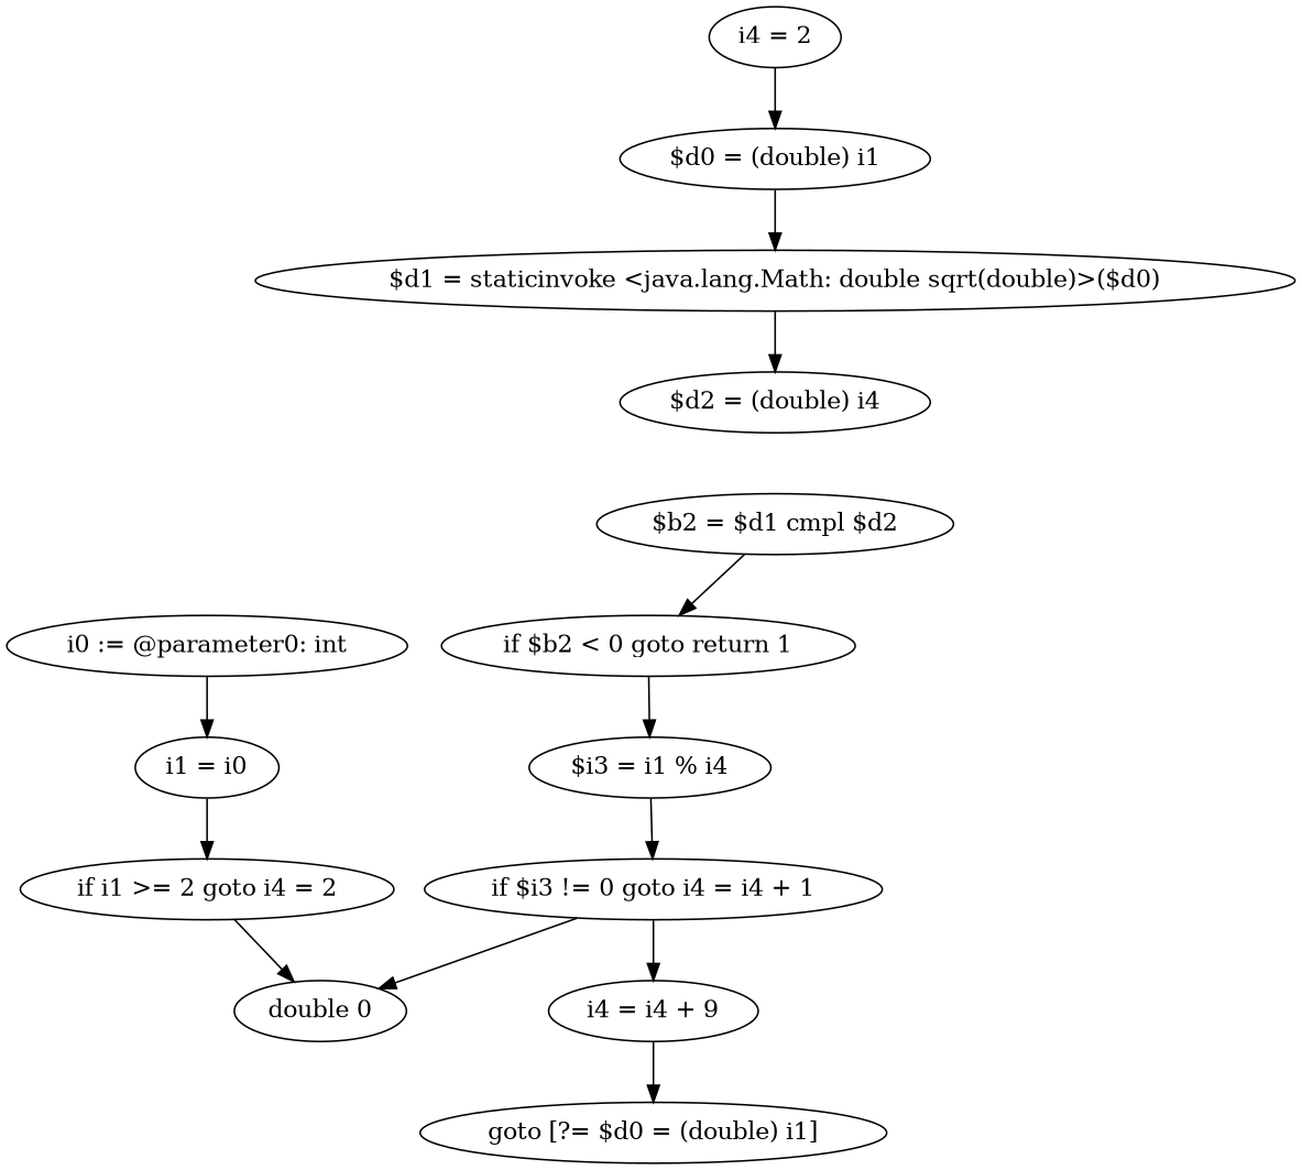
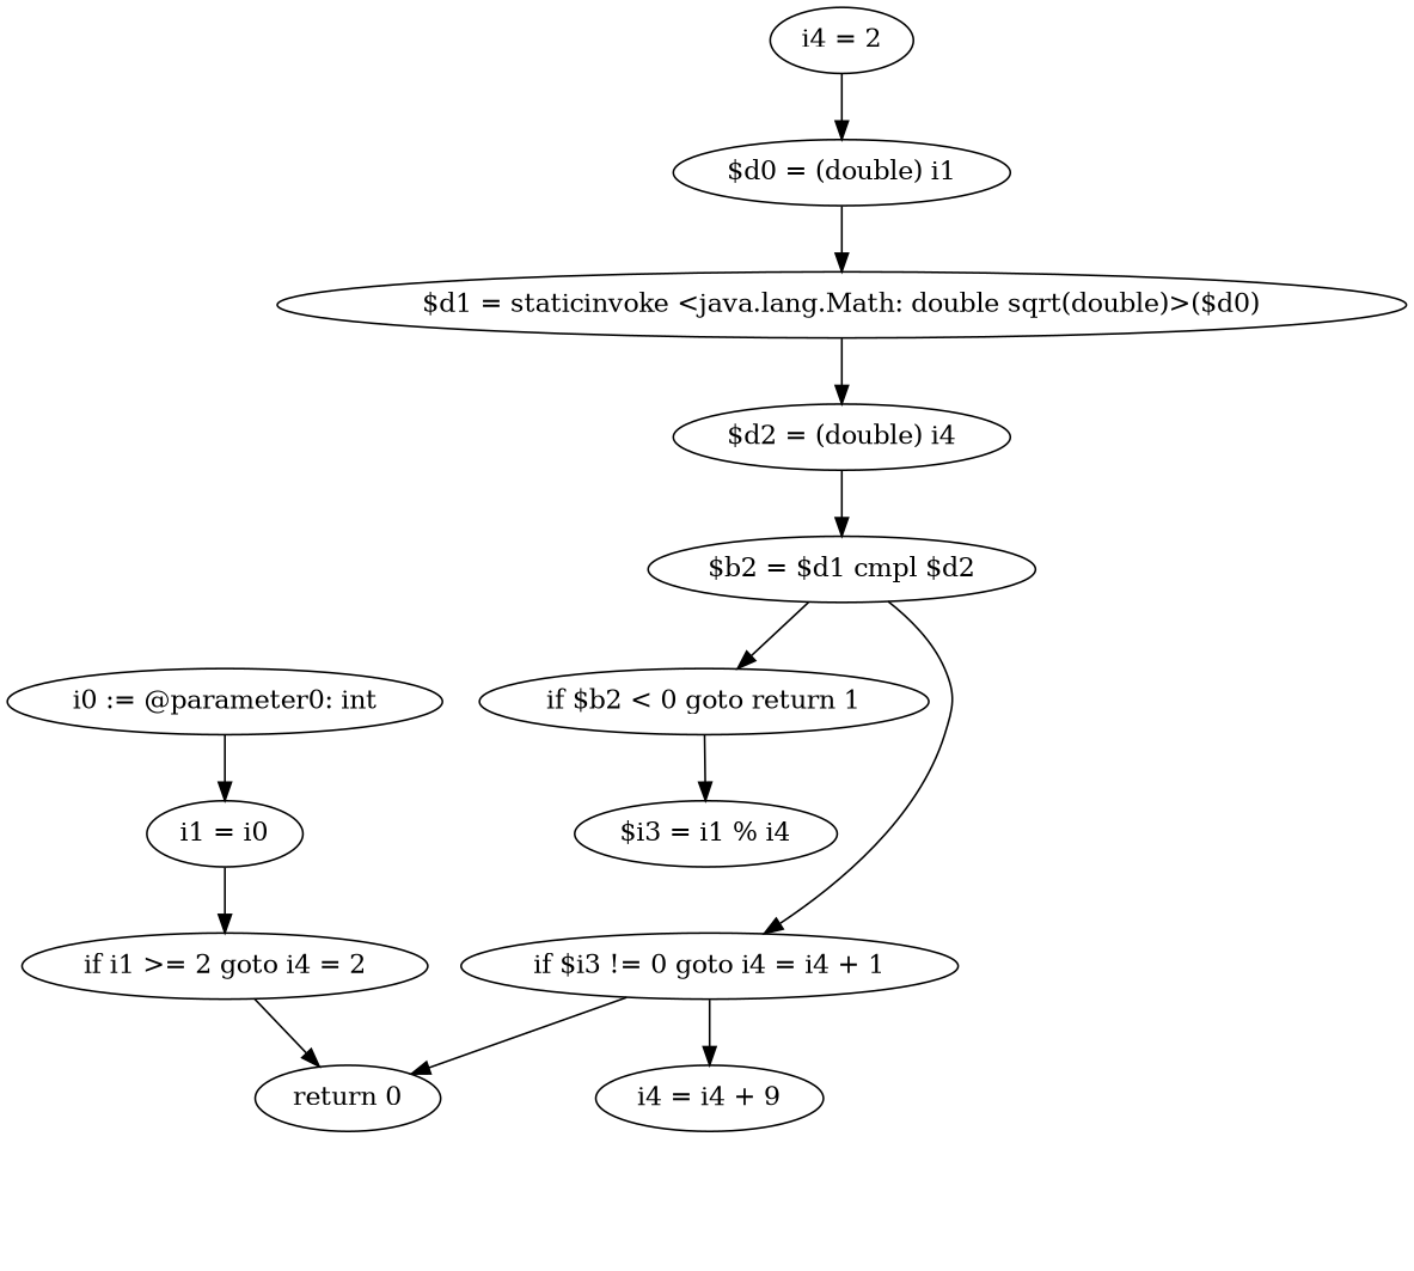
  digraph {
    "i0 := @parameter0: int"
    "i1 = i0"
    "if i1 >= 2 goto i4 = 2"
-   "return 0" [label="double 0"]
+   "return 0"
    "i4 = 2"
    "$d0 = (double) i1"
    "$d1 = staticinvoke <java.lang.Math: double sqrt(double)>($d0)"
    "$d2 = (double) i4"
    "$b2 = $d1 cmpl $d2"
    "if $b2 < 0 goto return 1"
    "$i3 = i1 % i4"
    "if $i3 != 0 goto i4 = i4 + 1"
    n13 [label="i4 = i4 + 9"]
-   "goto [?= $d0 = (double) i1]"
    "i0 := @parameter0: int" -> "i1 = i0"
    "i1 = i0" -> "if i1 >= 2 goto i4 = 2"
    "if i1 >= 2 goto i4 = 2" -> "return 0"
    "i4 = 2" -> "$d0 = (double) i1"
    "$d0 = (double) i1" -> "$d1 = staticinvoke <java.lang.Math: double sqrt(double)>($d0)"
    "$d1 = staticinvoke <java.lang.Math: double sqrt(double)>($d0)" -> "$d2 = (double) i4"
+   "$d2 = (double) i4" -> "$b2 = $d1 cmpl $d2"
    "$b2 = $d1 cmpl $d2" -> "if $b2 < 0 goto return 1"
    "if $b2 < 0 goto return 1" -> "$i3 = i1 % i4"
-   "$i3 = i1 % i4" -> "if $i3 != 0 goto i4 = i4 + 1"
+   "$b2 = $d1 cmpl $d2" -> "if $i3 != 0 goto i4 = i4 + 1"
    "if $i3 != 0 goto i4 = i4 + 1" -> "return 0"
    "if $i3 != 0 goto i4 = i4 + 1" -> n13
-   n13 -> "goto [?= $d0 = (double) i1]"
  }
